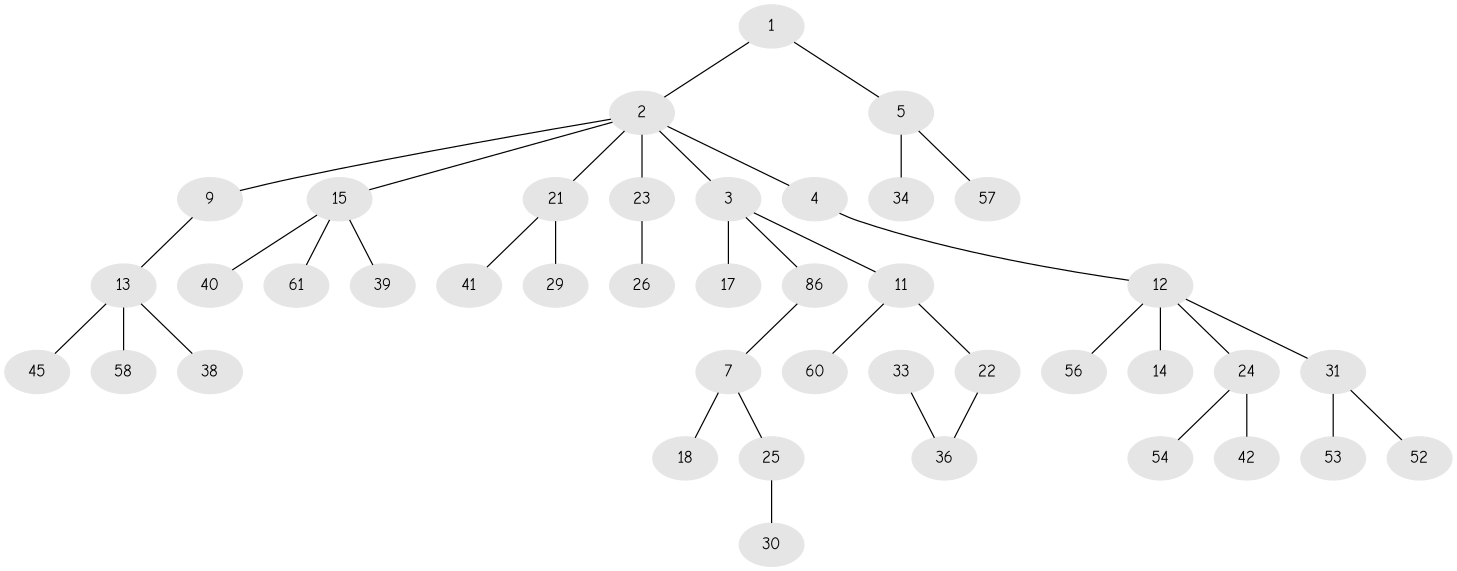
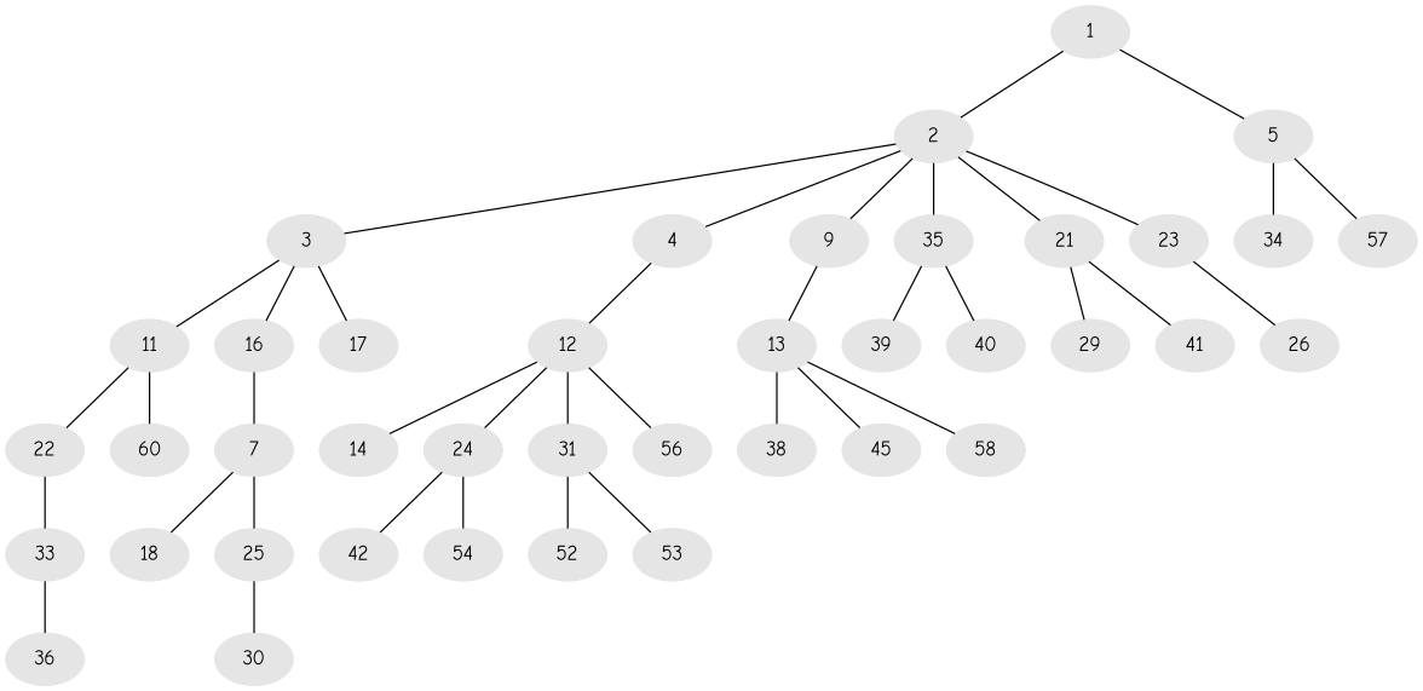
  graph {
    fontname="Comic Neue"
    node [color=gray90 fontname="Comic Neue" style=filled]
    edge [fontname="Comic Neue"]
    1 [super="+8"]
    2 [super="+10"]
    5 [super="+48"]
    3 [super="+6"]
    4
    9
-   15 [super="+28"]
+   15 [super="+28" label=35]
    21 [super="+37"]
    23 [super="+49"]
    34
    57
    11 [super="+50"]
-   16 [super="+19" label=86]
+   16 [super="+19"]
    17 [super="+59"]
    12 [super="+20"]
    13 [super="+27"]
    39
    40 [super="+55"]
-   61
    29
    41
    26
    7 [super="+51"]
    18 [super="+47"]
    25
    22 [super="+32"]
    60
    30 [super="+44"]
    14
    24 [super="+46"]
    31 [super="+43"]
    56
    38
    45
    58
    33 [super="+35"]
    42
    54
    52
    53
    36
    1 -- 2
    1 -- 5
    2 -- 3
    2 -- 4
    2 -- 9
    2 -- 15
    2 -- 21
    2 -- 23
    5 -- 34
    5 -- 57
    3 -- 11
    3 -- 16
    3 -- 17
    4 -- 12
    9 -- 13
    15 -- 39
    15 -- 40
-   15 -- 61
    21 -- 29
    21 -- 41
    23 -- 26
    11 -- 22
    11 -- 60
    16 -- 7
    12 -- 14
    12 -- 24
    12 -- 31
    12 -- 56
    13 -- 38
    13 -- 45
    13 -- 58
    7 -- 18
    7 -- 25
    25 -- 30
-   22 -- 36
+   22 -- 33
    24 -- 42
    24 -- 54
    31 -- 52
    31 -- 53
    33 -- 36
  }
